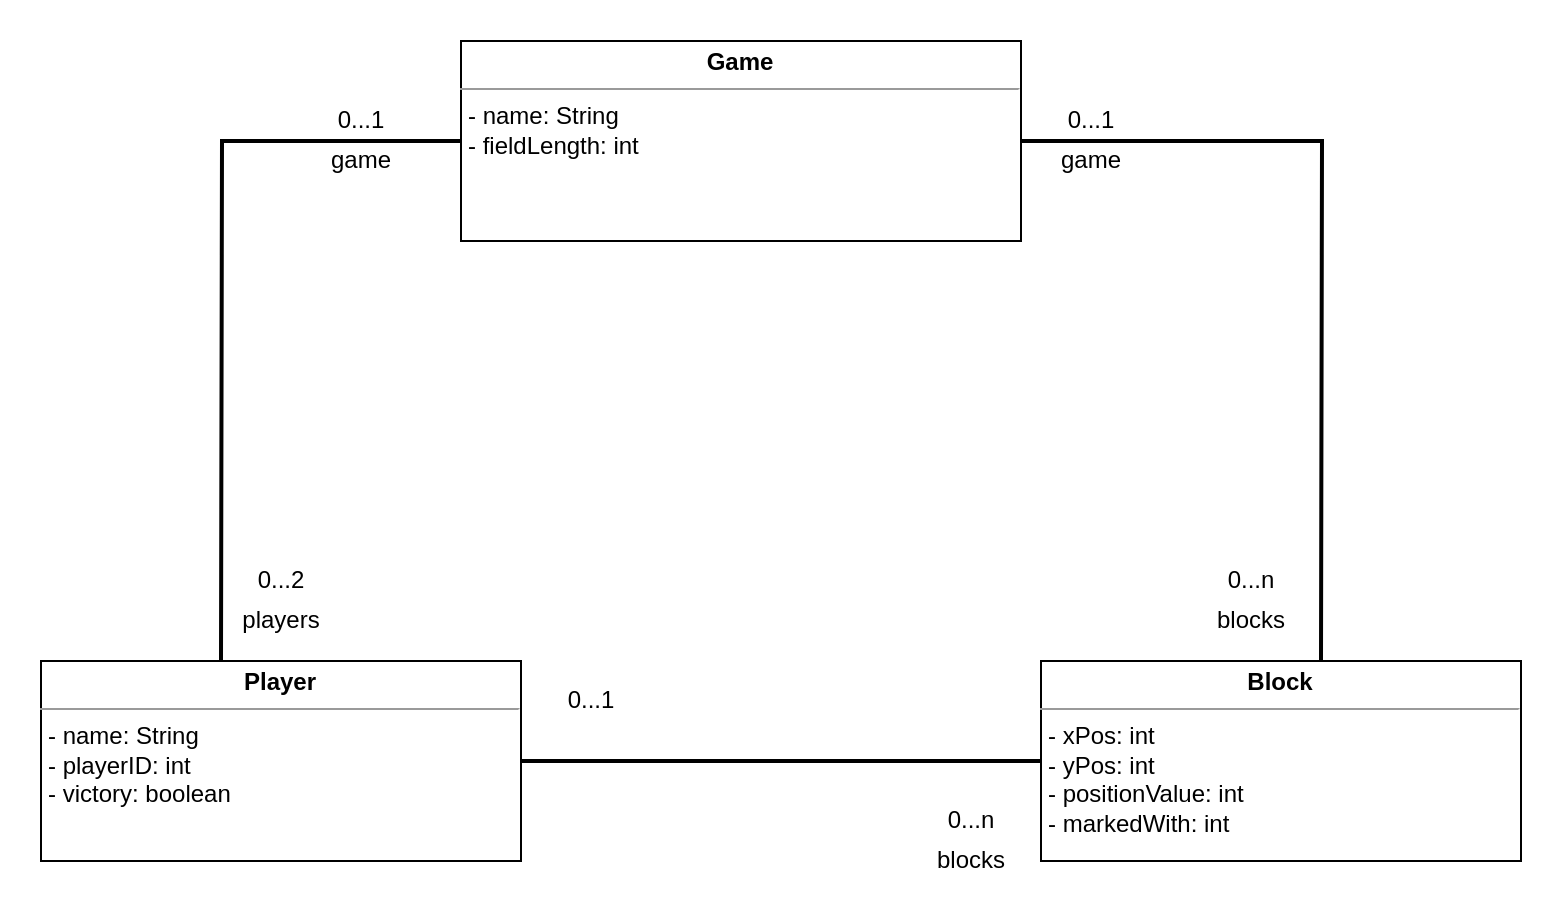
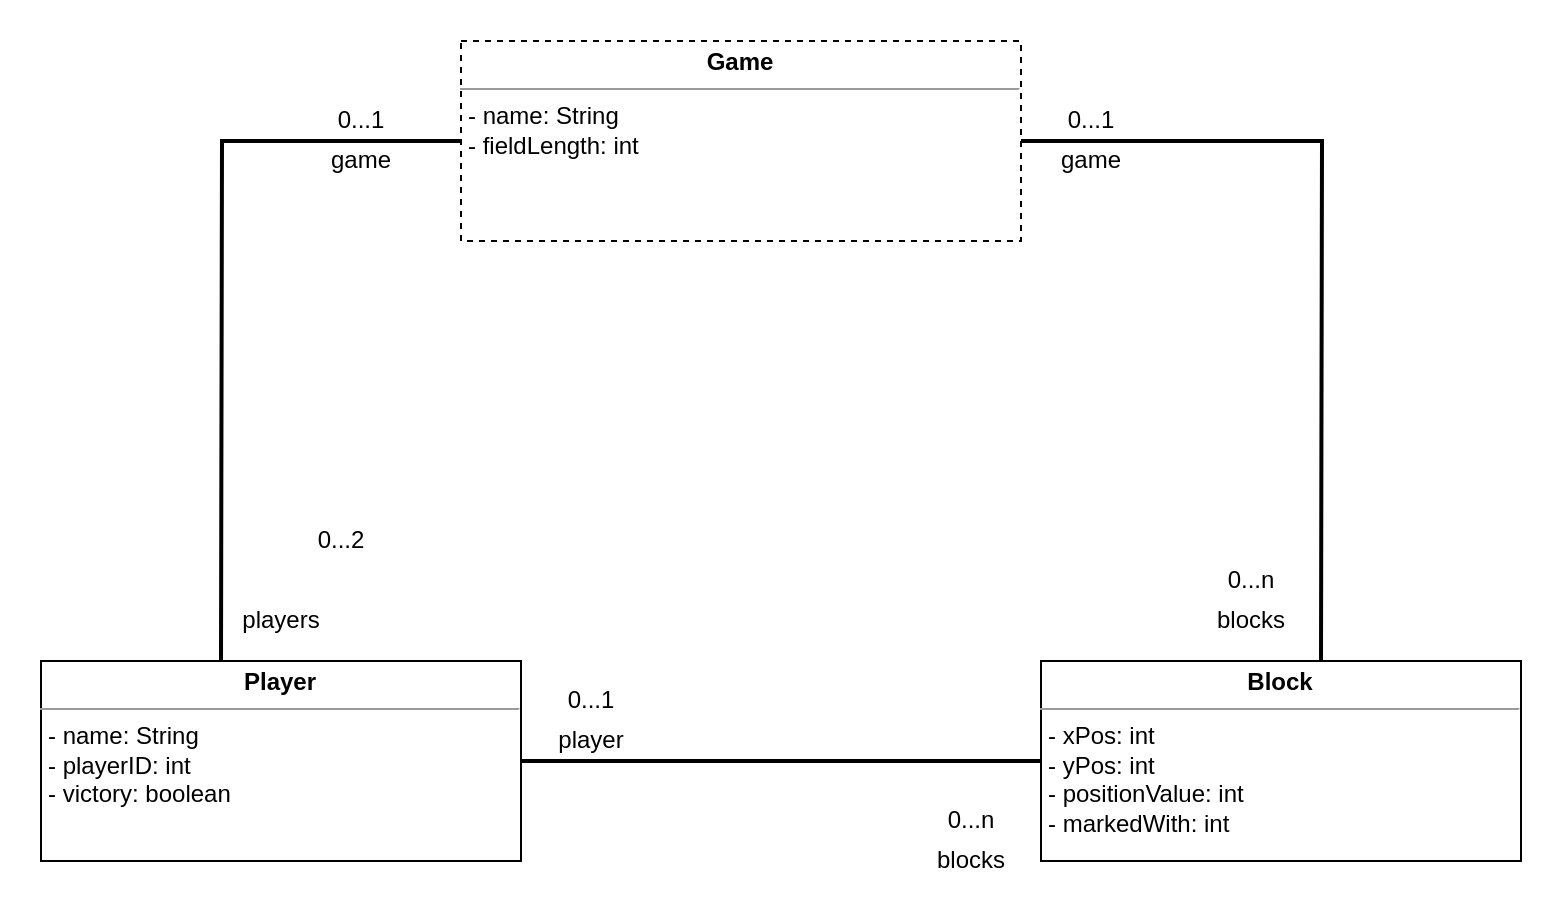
  <mxCell id="0" />
  <mxCell id="1" parent="0" />
  <mxCell id="2" style="edgeStyle=orthogonalEdgeStyle;rounded=0;orthogonalLoop=1;jettySize=auto;html=1;strokeWidth=2;endArrow=none;endFill=0;" parent="1" source="4" edge="1"><mxGeometry relative="1" as="geometry"><mxPoint x="110" y="330" as="targetPoint" /></mxGeometry></mxCell>
  <mxCell id="3" style="edgeStyle=orthogonalEdgeStyle;rounded=0;orthogonalLoop=1;jettySize=auto;html=1;endArrow=none;endFill=0;strokeWidth=2;" parent="1" source="4" edge="1"><mxGeometry relative="1" as="geometry"><mxPoint x="660" y="330" as="targetPoint" /></mxGeometry></mxCell>
- <mxCell id="4" value="&lt;p style=&quot;margin: 0px ; margin-top: 4px ; text-align: center&quot;&gt;&lt;b&gt;Game&lt;/b&gt;&lt;/p&gt;&lt;hr size=&quot;1&quot;&gt;&lt;p style=&quot;margin: 0px ; margin-left: 4px&quot;&gt;- name: String&lt;/p&gt;&lt;p style=&quot;margin: 0px ; margin-left: 4px&quot;&gt;- fieldLength: int&lt;/p&gt;" style="verticalAlign=top;align=left;overflow=fill;fontSize=12;fontFamily=Helvetica;html=1;" parent="1" vertex="1"><mxGeometry x="230" y="20" width="280" height="100" as="geometry" /></mxCell>
+ <mxCell id="4" value="&lt;p style=&quot;margin: 0px ; margin-top: 4px ; text-align: center&quot;&gt;&lt;b&gt;Game&lt;/b&gt;&lt;/p&gt;&lt;hr size=&quot;1&quot;&gt;&lt;p style=&quot;margin: 0px ; margin-left: 4px&quot;&gt;- name: String&lt;/p&gt;&lt;p style=&quot;margin: 0px ; margin-left: 4px&quot;&gt;- fieldLength: int&lt;/p&gt;" style="verticalAlign=top;align=left;overflow=fill;fontSize=12;fontFamily=Helvetica;html=1;dashed=1;" parent="1" vertex="1"><mxGeometry x="230" y="20" width="280" height="100" as="geometry" /></mxCell>
  <mxCell id="5" style="edgeStyle=orthogonalEdgeStyle;rounded=0;orthogonalLoop=1;jettySize=auto;html=1;entryX=0;entryY=0.5;entryDx=0;entryDy=0;endArrow=none;endFill=0;strokeWidth=2;" parent="1" source="6" target="7" edge="1"><mxGeometry relative="1" as="geometry" /></mxCell>
  <mxCell id="6" value="&lt;p style=&quot;margin: 0px ; margin-top: 4px ; text-align: center&quot;&gt;&lt;b&gt;Player&lt;/b&gt;&lt;/p&gt;&lt;hr size=&quot;1&quot;&gt;&lt;p style=&quot;margin: 0px ; margin-left: 4px&quot;&gt;- name: String&lt;/p&gt;&lt;p style=&quot;margin: 0px ; margin-left: 4px&quot;&gt;- playerID: int&lt;/p&gt;&lt;p style=&quot;margin: 0px ; margin-left: 4px&quot;&gt;- victory: boolean&amp;nbsp;&lt;/p&gt;&lt;p style=&quot;margin: 0px ; margin-left: 4px&quot;&gt;&lt;br&gt;&lt;/p&gt;" style="verticalAlign=top;align=left;overflow=fill;fontSize=12;fontFamily=Helvetica;html=1;" parent="1" vertex="1"><mxGeometry x="20" y="330" width="240" height="100" as="geometry" /></mxCell>
  <mxCell id="7" value="&lt;p style=&quot;margin: 0px ; margin-top: 4px ; text-align: center&quot;&gt;&lt;b&gt;Block&lt;/b&gt;&lt;/p&gt;&lt;hr size=&quot;1&quot;&gt;&lt;p style=&quot;margin: 0px ; margin-left: 4px&quot;&gt;- xPos: int&lt;/p&gt;&lt;p style=&quot;margin: 0px ; margin-left: 4px&quot;&gt;- yPos: int&lt;/p&gt;&lt;p style=&quot;margin: 0px ; margin-left: 4px&quot;&gt;&lt;/p&gt;&lt;p style=&quot;margin: 0px ; margin-left: 4px&quot;&gt;- positionValue: int&lt;/p&gt;&lt;p style=&quot;margin: 0px ; margin-left: 4px&quot;&gt;- markedWith: int&lt;/p&gt;&lt;p style=&quot;margin: 0px ; margin-left: 4px&quot;&gt;&lt;br&gt;&lt;/p&gt;" style="verticalAlign=top;align=left;overflow=fill;fontSize=12;fontFamily=Helvetica;html=1;" parent="1" vertex="1"><mxGeometry x="520" y="330" width="240" height="100" as="geometry" /></mxCell>
  <mxCell id="8" value="0...1" style="text;html=1;align=center;verticalAlign=middle;resizable=0;points=[];autosize=1;strokeColor=none;" parent="1" vertex="1"><mxGeometry x="160" y="50" width="40" height="20" as="geometry" /></mxCell>
  <mxCell id="9" value="game" style="text;html=1;align=center;verticalAlign=middle;resizable=0;points=[];autosize=1;strokeColor=none;" parent="1" vertex="1"><mxGeometry x="155" y="70" width="50" height="20" as="geometry" /></mxCell>
- <mxCell id="10" value="0...2" style="text;html=1;align=center;verticalAlign=middle;resizable=0;points=[];autosize=1;strokeColor=none;" parent="1" vertex="1"><mxGeometry x="120" y="280" width="40" height="20" as="geometry" /></mxCell>
+ <mxCell id="10" value="0...2" style="text;html=1;align=center;verticalAlign=middle;resizable=0;points=[];autosize=1;strokeColor=none;" parent="1" vertex="1"><mxGeometry x="150" y="260" width="40" height="20" as="geometry" /></mxCell>
  <mxCell id="11" value="players" style="text;html=1;align=center;verticalAlign=middle;resizable=0;points=[];autosize=1;strokeColor=none;" parent="1" vertex="1"><mxGeometry x="115" y="300" width="50" height="20" as="geometry" /></mxCell>
  <mxCell id="12" value="0...1" style="text;html=1;align=center;verticalAlign=middle;resizable=0;points=[];autosize=1;strokeColor=none;" parent="1" vertex="1"><mxGeometry x="525" y="50" width="40" height="20" as="geometry" /></mxCell>
  <mxCell id="13" value="game" style="text;html=1;align=center;verticalAlign=middle;resizable=0;points=[];autosize=1;strokeColor=none;" parent="1" vertex="1"><mxGeometry x="520" y="70" width="50" height="20" as="geometry" /></mxCell>
  <mxCell id="14" value="0...n" style="text;html=1;align=center;verticalAlign=middle;resizable=0;points=[];autosize=1;strokeColor=none;" parent="1" vertex="1"><mxGeometry x="605" y="280" width="40" height="20" as="geometry" /></mxCell>
  <mxCell id="15" value="blocks" style="text;html=1;align=center;verticalAlign=middle;resizable=0;points=[];autosize=1;strokeColor=none;" parent="1" vertex="1"><mxGeometry x="600" y="300" width="50" height="20" as="geometry" /></mxCell>
  <mxCell id="16" value="0...1" style="text;html=1;align=center;verticalAlign=middle;resizable=0;points=[];autosize=1;strokeColor=none;" parent="1" vertex="1"><mxGeometry x="275" y="340" width="40" height="20" as="geometry" /></mxCell>
+ <mxCell id="17" value="player" style="text;html=1;align=center;verticalAlign=middle;resizable=0;points=[];autosize=1;strokeColor=none;" parent="1" vertex="1"><mxGeometry x="270" y="360" width="50" height="20" as="geometry" /></mxCell>
  <mxCell id="18" value="0...n" style="text;html=1;align=center;verticalAlign=middle;resizable=0;points=[];autosize=1;strokeColor=none;" parent="1" vertex="1"><mxGeometry x="465" y="400" width="40" height="20" as="geometry" /></mxCell>
  <mxCell id="19" value="blocks" style="text;html=1;align=center;verticalAlign=middle;resizable=0;points=[];autosize=1;strokeColor=none;" parent="1" vertex="1"><mxGeometry x="460" y="420" width="50" height="20" as="geometry" /></mxCell>
